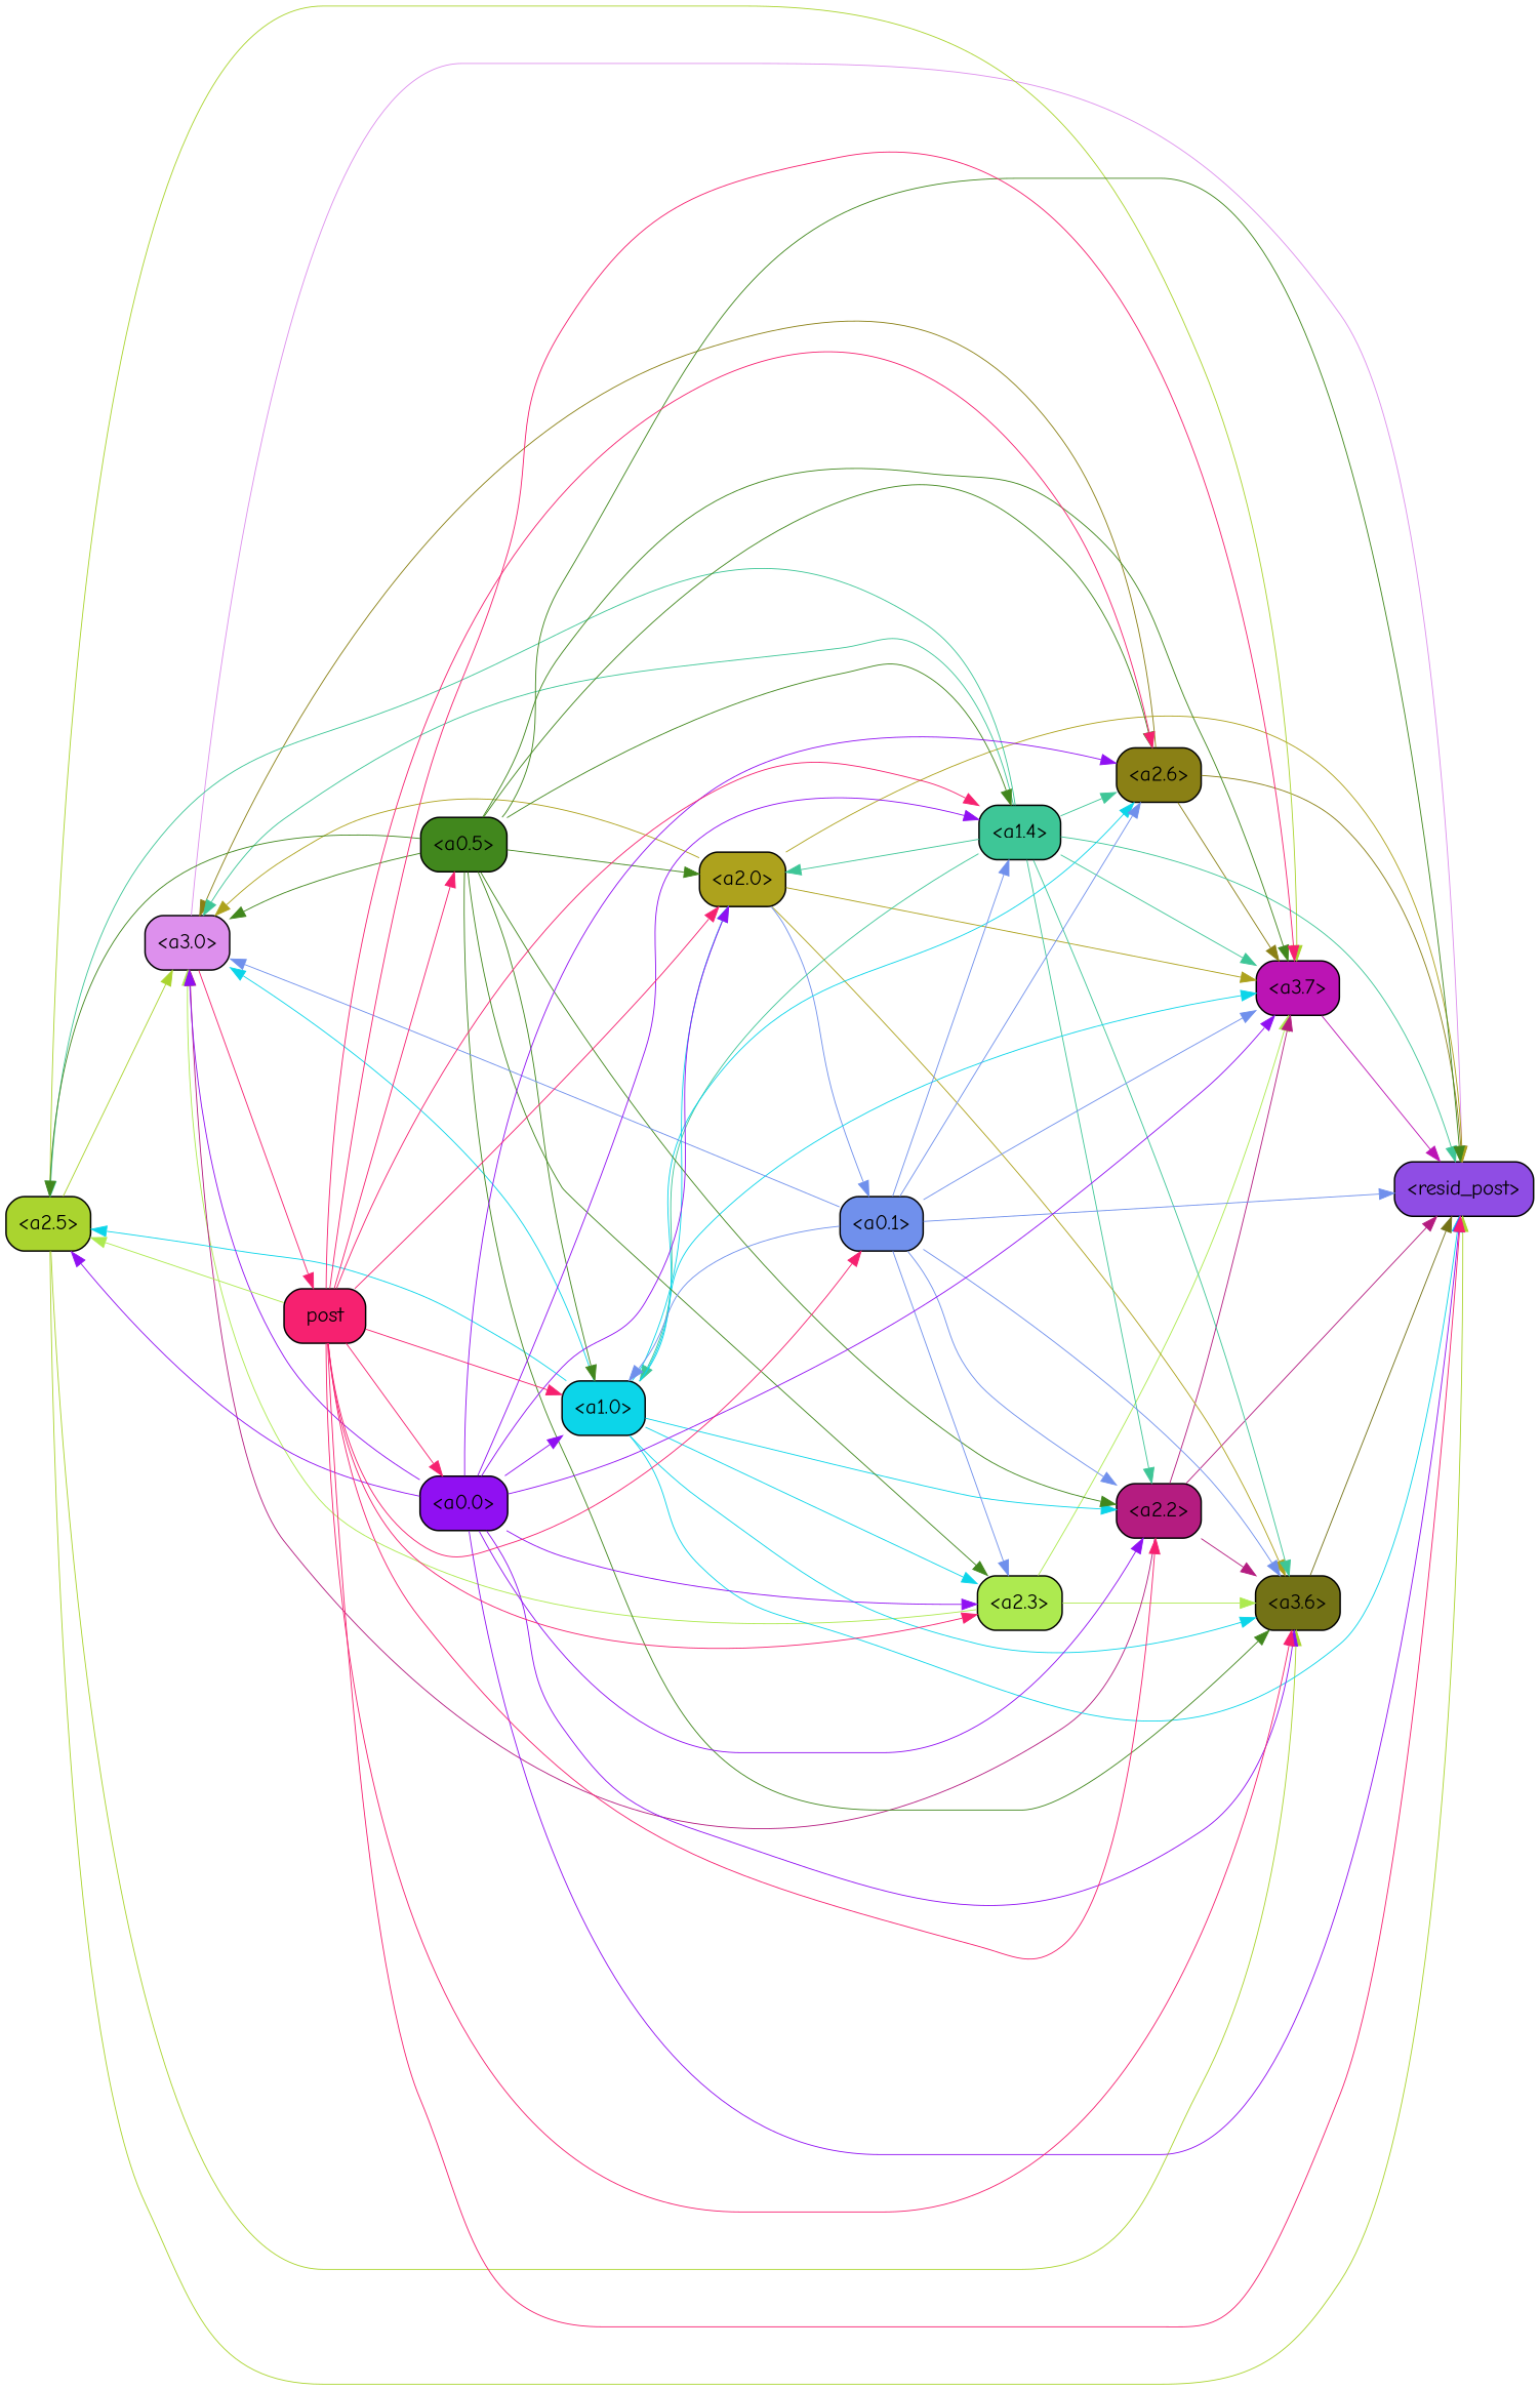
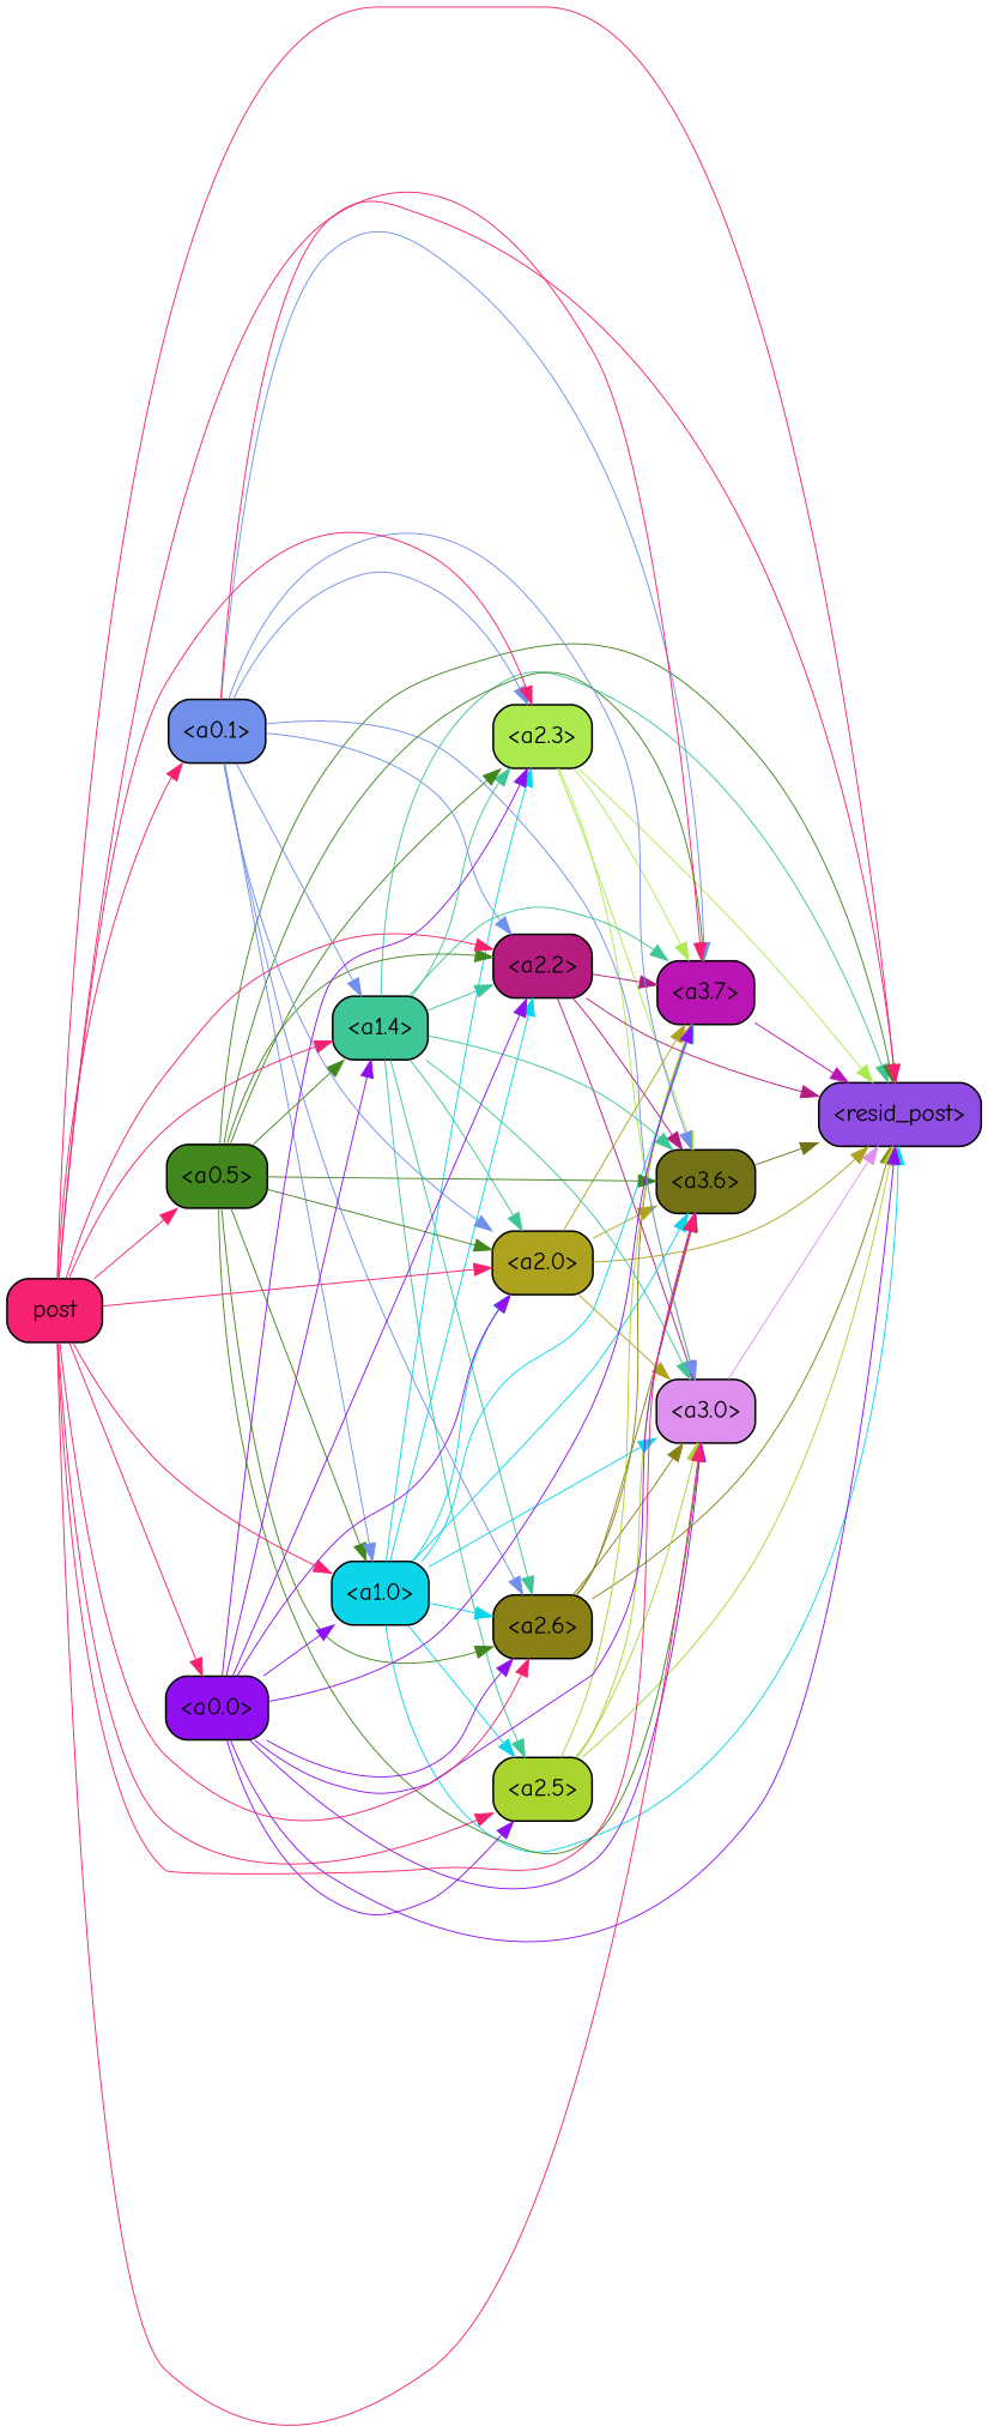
  strict digraph {
    fontname="Comic Neue"
    rankdir=LR
    splines=true
    node [color=black fontname="Comic Neue" shape=box style="filled, rounded"]
    edge [color="#f62170" fontname="Comic Neue" penwidth=0.6]
    "<a3.7>" [fillcolor="#bb14b4"]
    "<resid_post>" [fillcolor="#8f4de4"]
    "<a3.6>" [fillcolor="#737216"]
    "<a3.0>" [fillcolor="#dd90ed"]
    "<a2.6>" [fillcolor="#8a8015"]
    "<a2.5>" [fillcolor="#aad42f"]
    "<a2.3>" [fillcolor="#adea50"]
    "<a2.2>" [fillcolor="#b41c80"]
    "<a2.0>" [fillcolor="#ada21d"]
    "<a1.4>" [fillcolor="#3ec697"]
    "<a1.0>" [fillcolor="#0cd5e9"]
    "<a0.5>" [fillcolor="#41871d"]
    "<a0.1>" [fillcolor="#7090ec"]
    "<a0.0>" [fillcolor="#9010f2"]
    n15 [fillcolor="#f62170" label=post]
    "<a3.7>" -> "<resid_post>" [color="#bb14b4"]
    "<a3.6>" -> "<resid_post>" [color="#737216"]
    "<a3.0>" -> "<resid_post>" [color="#dd90ed"]
    "<a2.6>" -> "<a3.7>" [color="#8a8015"]
    "<a2.6>" -> "<resid_post>" [color="#8a8015"]
+   "<a2.6>" -> "<a3.6>" [color="#8a8015"]
    "<a2.6>" -> "<a3.0>" [color="#8a8015"]
    "<a2.5>" -> "<a3.7>" [color="#aad42f"]
    "<a2.5>" -> "<resid_post>" [color="#aad42f"]
    "<a2.5>" -> "<a3.6>" [color="#aad42f"]
    "<a2.5>" -> "<a3.0>" [color="#aad42f"]
    "<a2.3>" -> "<a3.7>" [color="#adea50"]
+   "<a2.3>" -> "<resid_post>" [color="#adea50"]
    "<a2.3>" -> "<a3.6>" [color="#adea50"]
    "<a2.3>" -> "<a3.0>" [color="#adea50"]
    "<a2.2>" -> "<a3.7>" [color="#b41c80"]
    "<a2.2>" -> "<resid_post>" [color="#b41c80"]
    "<a2.2>" -> "<a3.6>" [color="#b41c80"]
    "<a2.2>" -> "<a3.0>" [color="#b41c80"]
    "<a2.0>" -> "<a3.7>" [color="#ada21d"]
    "<a2.0>" -> "<resid_post>" [color="#ada21d"]
    "<a2.0>" -> "<a3.6>" [color="#ada21d"]
    "<a2.0>" -> "<a3.0>" [color="#ada21d"]
    "<a1.4>" -> "<a3.7>" [color="#3ec697"]
    "<a1.4>" -> "<resid_post>" [color="#3ec697"]
    "<a1.4>" -> "<a3.6>" [color="#3ec697"]
    "<a1.4>" -> "<a3.0>" [color="#3ec697"]
    "<a1.4>" -> "<a2.6>" [color="#3ec697"]
    "<a1.4>" -> "<a2.5>" [color="#3ec697"]
-   "<a1.4>" -> "<a1.0>" [color="#3ec697"]
+   "<a1.4>" -> "<a2.3>" [color="#3ec697"]
    "<a1.4>" -> "<a2.2>" [color="#3ec697"]
    "<a1.4>" -> "<a2.0>" [color="#3ec697"]
    "<a1.0>" -> "<a3.7>" [color="#0cd5e9"]
    "<a1.0>" -> "<resid_post>" [color="#0cd5e9"]
    "<a1.0>" -> "<a3.6>" [color="#0cd5e9"]
    "<a1.0>" -> "<a3.0>" [color="#0cd5e9"]
    "<a1.0>" -> "<a2.6>" [color="#0cd5e9"]
    "<a1.0>" -> "<a2.5>" [color="#0cd5e9"]
    "<a1.0>" -> "<a2.3>" [color="#0cd5e9"]
    "<a1.0>" -> "<a2.2>" [color="#0cd5e9"]
    "<a1.0>" -> "<a2.0>" [color="#0cd5e9"]
    "<a0.5>" -> "<a3.7>" [color="#41871d"]
    "<a0.5>" -> "<resid_post>" [color="#41871d"]
    "<a0.5>" -> "<a3.6>" [color="#41871d"]
    "<a0.5>" -> "<a3.0>" [color="#41871d"]
    "<a0.5>" -> "<a2.6>" [color="#41871d"]
-   "<a0.5>" -> "<a2.5>" [color="#41871d"]
    "<a0.5>" -> "<a2.3>" [color="#41871d"]
    "<a0.5>" -> "<a2.2>" [color="#41871d"]
    "<a0.5>" -> "<a2.0>" [color="#41871d"]
    "<a0.5>" -> "<a1.4>" [color="#41871d"]
    "<a0.5>" -> "<a1.0>" [color="#41871d"]
    "<a0.1>" -> "<a3.7>" [color="#7090ec"]
-   "<a0.1>" -> "<resid_post>" [color="#7090ec"]
+   "<a0.1>" -> "<resid_post>"
    "<a0.1>" -> "<a3.6>" [color="#7090ec"]
    "<a0.1>" -> "<a3.0>" [color="#7090ec"]
    "<a0.1>" -> "<a2.6>" [color="#7090ec"]
    "<a0.1>" -> "<a2.3>" [color="#7090ec"]
    "<a0.1>" -> "<a2.2>" [color="#7090ec"]
-   "<a2.0>" -> "<a0.1>" [color="#7090ec"]
+   "<a0.1>" -> "<a2.0>" [color="#7090ec"]
    "<a0.1>" -> "<a1.4>" [color="#7090ec"]
    "<a0.1>" -> "<a1.0>" [color="#7090ec"]
    "<a0.0>" -> "<a3.7>" [color="#9010f2"]
    "<a0.0>" -> "<resid_post>" [color="#9010f2"]
    "<a0.0>" -> "<a3.6>" [color="#9010f2"]
    "<a0.0>" -> "<a3.0>" [color="#9010f2"]
    "<a0.0>" -> "<a2.6>" [color="#9010f2"]
    "<a0.0>" -> "<a2.5>" [color="#9010f2"]
    "<a0.0>" -> "<a2.3>" [color="#9010f2"]
    "<a0.0>" -> "<a2.2>" [color="#9010f2"]
    "<a0.0>" -> "<a2.0>" [color="#9010f2"]
    "<a0.0>" -> "<a1.4>" [color="#9010f2"]
    "<a0.0>" -> "<a1.0>" [color="#9010f2"]
    n15 -> "<a3.7>"
    n15 -> "<resid_post>"
    n15 -> "<a3.6>"
-   "<a3.0>" -> n15
+   n15 -> "<a3.0>"
    n15 -> "<a2.6>"
-   n15 -> "<a2.5>" [color="#adea50"]
+   n15 -> "<a2.5>"
    n15 -> "<a2.3>"
    n15 -> "<a2.2>"
    n15 -> "<a2.0>"
    n15 -> "<a1.4>"
    n15 -> "<a1.0>"
    n15 -> "<a0.5>"
    n15 -> "<a0.1>"
    n15 -> "<a0.0>"
  }
